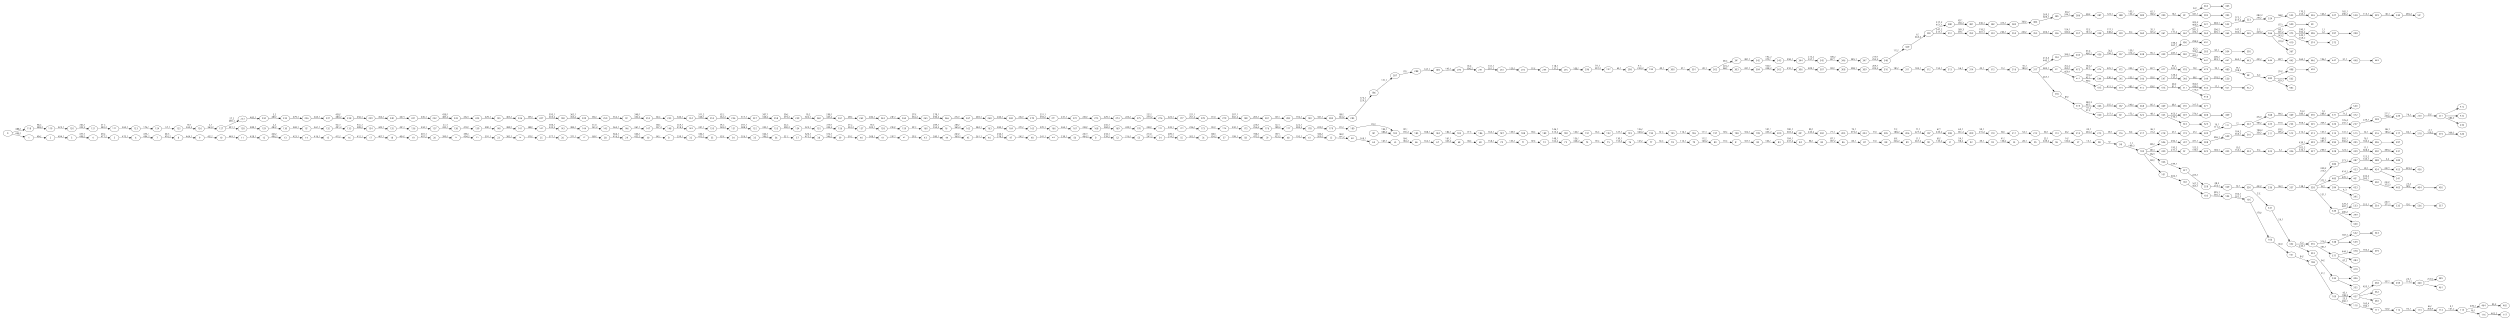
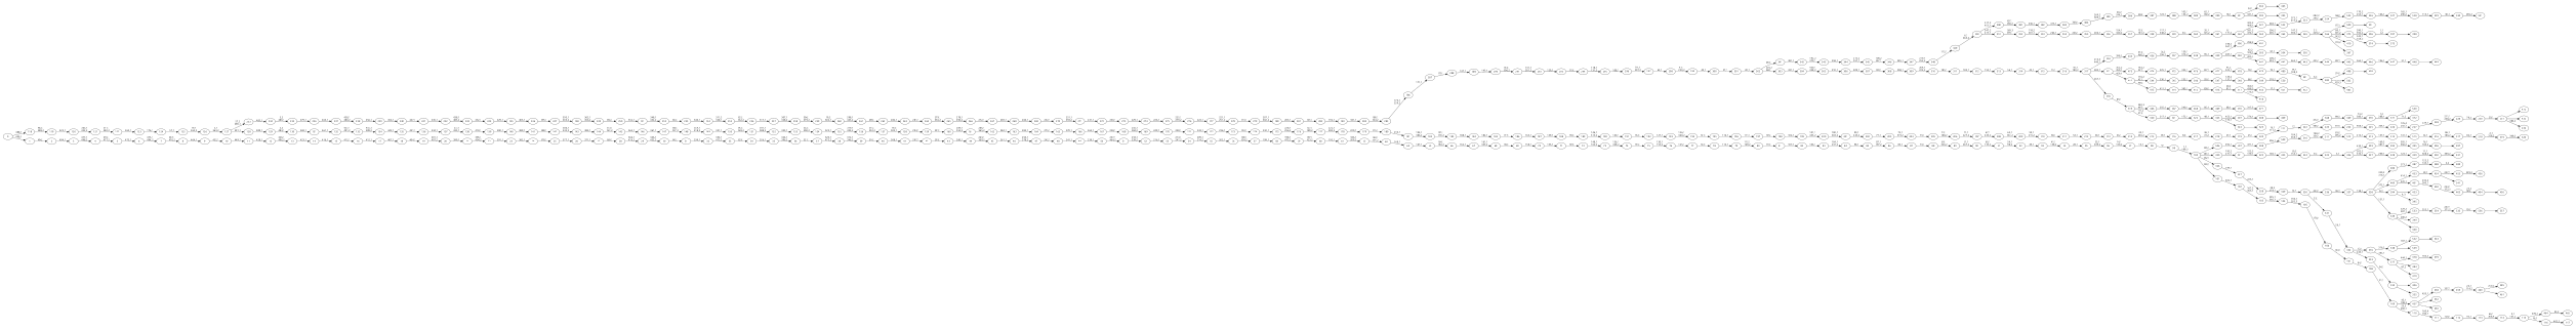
  digraph {
    fontname=Ubuntu
    rankdir=LR
    node [fontname=Ubuntu]
    edge [fontname=Ubuntu]
    549
    550
    548
    547
    546
    545
    544
    542
    543
    538
    539
    536
    537
    535
    534
    533
    530
    531
    529
    528
    527
    526
    525
    524
    523
    522
    521
    519
    520
    518
    517
    516
    515
    514
    513
    512
    511
    510
    509
    508
    507
    506
    504
    505
    503
    500
    501
    498
    499
    496
    497
    495
    494
    493
    490
    491
    488
    489
    487
    486
    482
    502
    483
    481
    480
    479
    478
    477
    476
    475
    474
    473
    470
    471
    469
    468
    467
    466
    464
    465
    462
    463
    460
    485
    461
    459
    458
    457
    532
    492
    455
    456
    454
    541
    453
    451
    452
    450
    448
    449
    447
    446
    445
    444
    443
    442
    441
    440
    439
    438
    437
    436
    435
    434
    430
    431
    429
    428
    427
    426
    425
    424
    423
    422
    421
    420
    417
    418
    416
    415
    414
    413
    412
    411
    408
    409
    407
    404
    405
    403
    402
    401
    400
    397
    398
    396
    394
    433
    395
    392
    393
    391
    390
    389
    388
    387
    386
    385
    384
    383
    382
    381
    380
    378
    379
    377
    484
    419
    376
    374
    375
    373
    371
    540
    372
    370
    369
    368
    366
    410
    367
    365
    364
    363
    362
    361
    360
    359
    358
    357
    356
    355
    354
    353
    352
    351
    350
    349
    348
    347
    346
    345
    344
    343
    342
    341
    339
    399
    340
    338
    337
    336
    334
    406
    335
    333
    332
    331
    330
    329
    328
    327
    326
    324
    325
    323
    322
    321
    320
    319
    318
    317
    316
    315
    314
    313
    312
    311
    310
    309
    308
    307
    306
    305
    304
    303
    302
    301
    300
    299
    298
    297
    296
    295
    294
    293
    292
    291
    290
    289
    288
    287
    286
    285
    284
    283
    282
    281
    280
    279
    278
    277
    276
    275
    274
    273
    272
    271
    270
    269
    268
    267
    266
    265
    264
    263
    262
    261
    260
    259
    258
    257
    256
    255
    254
    253
    252
    251
    250
    249
    248
    247
    246
    245
    244
    243
    242
    241
    240
    239
    238
    237
    236
    235
    234
    233
    231
    472
    432
    232
    230
    229
    228
    227
    226
    225
    224
    223
    222
    221
    220
    219
    218
    217
    216
    215
    214
    213
    212
    211
    210
    209
    208
    207
    206
    205
    204
    203
    202
    201
    200
    199
    198
    197
    196
    195
    194
    193
    192
    191
    190
    189
    188
    187
    186
    185
    184
    183
    182
    181
    180
    179
    178
    177
    176
    175
    174
    173
    172
    171
    170
    169
    168
    167
    166
    165
    164
    163
    162
    161
    160
    159
    158
    157
    156
    155
    154
    153
    152
    151
    150
    149
    148
    147
    146
    145
    144
    143
    142
    141
    140
    139
    138
    137
    136
    135
    134
    133
    132
    131
    130
    129
    128
    127
    126
    125
    124
    123
    122
    121
    120
    119
    118
    116
    117
    115
    114
    113
    112
    111
    110
    109
    108
    107
    106
    105
    104
    103
    102
    101
    100
    99
    98
    97
    96
    95
    94
    93
    92
    91
    90
    89
    88
    87
    86
    85
    84
    83
    82
    81
    80
    79
    78
    77
    76
    75
    74
    73
    72
    71
    70
    69
    68
    67
    66
    65
    64
    63
    62
    61
    60
    59
    58
    57
    56
    55
    54
    53
    52
    51
    50
    49
    48
    47
    46
    45
    44
    43
    42
    41
    40
    39
    38
    37
    36
    35
    34
    33
    32
    31
    30
    29
    28
    27
    26
    25
    24
    23
    22
    21
    20
    19
    18
    17
    16
    15
    14
    13
    12
    11
    10
    9
    8
    7
    6
    5
    4
    3
    2
    1
    0
    549 -> 550 [label="278,2"]
    548 -> 549 [label="88,1"]
    547 -> 548 [label="129,2\n137,1"]
    546 -> 547 [label="203,1"]
    545 -> 546 [label="235,1"]
    544 -> 545 [label="330,1"]
    542 -> 543
    538 -> 542 [label="187,1"]
    538 -> 539
    536 -> 537
    535 -> 536 [label="120,1"]
    534 -> 535 [label="257,1\n371,2"]
    533 -> 534 [label="353,1"]
    530 -> 531 [label="296,2"]
    529 -> 530 [label="30,1"]
    528 -> 529 [label="113,1"]
    527 -> 528 [label="165,1\n290,2"]
    526 -> 527 [label="166,1"]
    525 -> 526 [label="170,2\n253,1"]
    524 -> 525 [label="268,1"]
    523 -> 524 [label="282,2\n296,1"]
    522 -> 523 [label="375,1\n417,2"]
    521 -> 522 [label="448,1"]
    519 -> 520 [label="308,2"]
    518 -> 519 [label="2,1\n318,2"]
    517 -> 518 [label="82,1"]
    516 -> 517 [label="86,1\n186,2"]
    515 -> 516 [label="92,1"]
    514 -> 515 [label="141,1"]
    513 -> 514 [label="157,1"]
    512 -> 513 [label="212,1"]
    511 -> 512 [label="318,1\n495,2"]
    510 -> 511 [label="198,2\n336,1"]
    509 -> 510 [label="104,2\n359,1"]
    508 -> 509 [label="406,1"]
    507 -> 508 [label="471,1"]
    506 -> 507 [label="492,1"]
    504 -> 505
    503 -> 504 [label="97,1"]
    500 -> 501
    498 -> 499
    496 -> 497
    495 -> 496 [label="76,1\n160,2"]
    494 -> 495 [label="305,1\n366,2"]
    493 -> 494 [label="169,2\n387,1"]
    490 -> 491 [label="298,2"]
    488 -> 489 [label="4,2"]
    487 -> 488 [label="125,2\n145,1"]
    486 -> 487 [label="273,1"]
    482 -> 498 [label="274,1"]
    482 -> 502
    482 -> 483 [label="429,3"]
    481 -> 482 [label="32,1"]
    480 -> 481 [label="44,1\n108,3"]
    479 -> 480 [label="70,1"]
    478 -> 479 [label="78,1"]
    477 -> 478 [label="91,2\n322,1"]
    476 -> 477 [label="327,1"]
    475 -> 476 [label="335,1"]
    474 -> 475 [label="425,1"]
    473 -> 474 [label="183,2\n427,1"]
    470 -> 471 [label="317,3"]
    469 -> 470 [label="68,1"]
    468 -> 469 [label="85,1"]
    467 -> 468 [label="240,1"]
    466 -> 467 [label="255,1"]
    464 -> 465 [label="93,2"]
    462 -> 463
    460 -> 485 [label="250,2"]
    460 -> 461
    459 -> 460 [label="24,1\n114,2"]
    458 -> 459 [label="337,1"]
    457 -> 458 [label="420,1"]
    457 -> 532
    457 -> 492
    455 -> 456 [label="329,2"]
    454 -> 455 [label="247,1"]
    454 -> 541
    453 -> 454 [label="99,1"]
    451 -> 452
    450 -> 451 [label="17,1"]
    448 -> 449
    447 -> 448 [label="31,1"]
    446 -> 447 [label="196,1"]
    445 -> 446 [label="364,1"]
    444 -> 445 [label="397,1"]
    443 -> 444 [label="435,1"]
    442 -> 443 [label="465,1"]
    441 -> 442 [label="208,2\n493,1"]
    440 -> 503 [label="42,2\n109,1"]
    440 -> 441 [label="499,1"]
    439 -> 490 [label="348,3\n367,1"]
    439 -> 440 [label="287,1"]
    438 -> 439 [label="95,1"]
    437 -> 438 [label="139,1\n314,2"]
    436 -> 437 [label="56,2\n156,1"]
    435 -> 436 [label="314,1\n460,2"]
    434 -> 435 [label="398,1"]
    430 -> 431 [label="399,2"]
    429 -> 430 [label="11,1\n308,3"]
    428 -> 429 [label="123,1"]
    427 -> 428 [label="299,1"]
    426 -> 493 [label="439,1"]
    426 -> 427 [label="202,2\n374,1"]
    425 -> 426 [label="5,1"]
    424 -> 425 [label="55,1"]
    423 -> 424 [label="60,2\n155,1"]
    422 -> 423 [label="169,1"]
    421 -> 422 [label="122,2\n179,1"]
    420 -> 421 [label="195,2\n271,1"]
    417 -> 450 [label="350,1\n438,3"]
    417 -> 418 [label="176,3"]
    416 -> 417 [label="20,2\n81,1"]
    415 -> 416 [label="338,1"]
    414 -> 415 [label="383,1"]
    413 -> 414 [label="411,1"]
    412 -> 544 [label="176,2\n421,1"]
    412 -> 413 [label="466,1"]
    411 -> 473 [label="352,2\n450,1"]
    411 -> 412 [label="459,1"]
    408 -> 409
    407 -> 408 [label="276,1"]
    404 -> 405
    403 -> 404 [label="23,2\n189,1"]
    402 -> 403 [label="254,1\n372,2"]
    401 -> 402 [label="242,2\n300,1"]
    400 -> 453 [label="414,1"]
    400 -> 401 [label="470,1"]
    397 -> 398
    396 -> 397 [label="0,1\n6,2"]
    394 -> 433
    394 -> 395 [label="4,3"]
    392 -> 393
    391 -> 462 [label="34,1"]
    391 -> 392 [label="331,1"]
    390 -> 391 [label="18,1"]
    389 -> 390 [label="62,1\n260,2"]
    388 -> 389 [label="103,1\n134,2"]
    387 -> 388 [label="124,1"]
    386 -> 387 [label="238,1"]
    385 -> 386 [label="40,2\n244,1"]
    384 -> 385 [label="269,2\n309,1"]
    383 -> 384 [label="368,1"]
    382 -> 383 [label="413,1"]
    381 -> 382 [label="436,1"]
    380 -> 381 [label="437,1\n438,2"]
    378 -> 379 [label="160,3"]
    377 -> 378 [label="444,1"]
    377 -> 484
    377 -> 419 [label="87,2"]
    376 -> 538 [label="316,1"]
    376 -> 377 [label="385,1"]
    374 -> 375
    373 -> 396 [label="390,1\n392,2"]
    373 -> 374 [label="343,1\n358,2"]
    371 -> 540
    371 -> 372 [label="71,2"]
    370 -> 371 [label="7,2\n288,1"]
    369 -> 370 [label="73,2\n380,1"]
    368 -> 369 [label="446,1"]
    366 -> 500 [label="277,1"]
    366 -> 373 [label="80,1\n301,2"]
    366 -> 410 [label="143,2"]
    366 -> 367 [label="119,2"]
    365 -> 366 [label="21,1\n429,2"]
    364 -> 365 [label="147,2\n394,1"]
    363 -> 364 [label="206,2\n405,1"]
    362 -> 521 [label="325,2\n468,1"]
    362 -> 363 [label="281,2\n474,1"]
    361 -> 362 [label="8,1\n171,2"]
    360 -> 361 [label="35,1\n225,2"]
    359 -> 360 [label="65,1"]
    358 -> 359 [label="117,1\n348,2"]
    357 -> 358 [label="133,1\n181,2"]
    356 -> 357 [label="154,1\n340,2"]
    355 -> 356 [label="206,1"]
    354 -> 355 [label="246,1"]
    353 -> 354 [label="264,1"]
    352 -> 353 [label="118,2\n301,1"]
    351 -> 352 [label="269,3\n379,1"]
    350 -> 380 [label="317,2\n451,1"]
    350 -> 351 [label="347,2\n417,1"]
    349 -> 350 [label="6,1\n463,2"]
    348 -> 349 [label="115,1"]
    347 -> 348 [label="219,1\n252,2"]
    346 -> 347 [label="285,1"]
    345 -> 346 [label="108,2\n347,1"]
    344 -> 345 [label="213,2\n357,1"]
    343 -> 344 [label="358,1"]
    342 -> 343 [label="192,2\n370,1"]
    341 -> 342 [label="381,1"]
    339 -> 533 [label="329,3\n487,1"]
    339 -> 399 [label="200,2"]
    339 -> 340
    338 -> 486 [label="320,2\n376,1"]
    338 -> 400 [label="372,1"]
    338 -> 394 [label="52,1"]
    338 -> 339 [label="151,1"]
    337 -> 338 [label="138,1"]
    336 -> 337 [label="142,1"]
    334 -> 406
    334 -> 335
    333 -> 334 [label="94,1"]
    332 -> 376 [label="12,1"]
    332 -> 333 [label="245,1"]
    331 -> 332 [label="26,1"]
    330 -> 336 [label="443,1"]
    330 -> 331 [label="33,1"]
    329 -> 330 [label="22,1"]
    328 -> 329 [label="28,2\n174,1"]
    327 -> 328 [label="223,1"]
    326 -> 327 [label="349,1"]
    324 -> 325
    323 -> 407 [label="453,1"]
    323 -> 324 [label="175,1"]
    322 -> 323 [label="48,1"]
    321 -> 322 [label="172,1"]
    320 -> 321 [label="217,1"]
    319 -> 466 [label="282,3\n497,1"]
    319 -> 320 [label="47,2\n313,1"]
    318 -> 319 [label="89,1"]
    317 -> 434 [label="213,3\n440,1"]
    317 -> 411 [label="483,1"]
    317 -> 318 [label="267,1"]
    316 -> 317 [label="10,1\n180,2"]
    315 -> 316 [label="15,1"]
    314 -> 315 [label="42,1"]
    313 -> 314 [label="56,1"]
    312 -> 313 [label="152,1"]
    311 -> 312 [label="183,1"]
    310 -> 311 [label="185,1"]
    309 -> 310 [label="204,1\n224,2"]
    308 -> 309 [label="208,1"]
    307 -> 308 [label="259,1"]
    306 -> 307 [label="409,1"]
    305 -> 306 [label="410,1"]
    304 -> 305 [label="430,1\n458,2"]
    303 -> 304 [label="431,1"]
    302 -> 341 [label="392,1"]
    302 -> 303 [label="226,2\n460,1"]
    301 -> 302 [label="20,1"]
    300 -> 301 [label="37,1"]
    299 -> 300 [label="40,1"]
    298 -> 299 [label="47,1\n230,2"]
    297 -> 298 [label="64,1"]
    296 -> 297 [label="91,1\n207,2"]
    295 -> 296 [label="108,1"]
    294 -> 295 [label="118,1\n131,2"]
    293 -> 294 [label="119,1"]
    292 -> 293 [label="129,1"]
    291 -> 292 [label="131,1\n201,2"]
    290 -> 291 [label="134,1\n306,2"]
    289 -> 290 [label="143,1"]
    288 -> 289 [label="147,1"]
    287 -> 288 [label="170,1"]
    286 -> 287 [label="171,1"]
    285 -> 286 [label="173,1\n229,2"]
    284 -> 285 [label="180,1\n344,2"]
    283 -> 284 [label="181,1"]
    282 -> 283 [label="192,1"]
    281 -> 282 [label="201,1"]
    280 -> 281 [label="205,1"]
    279 -> 280 [label="207,1\n302,2"]
    278 -> 279 [label="213,1"]
    277 -> 278 [label="221,1\n251,2"]
    276 -> 277 [label="224,1"]
    275 -> 276 [label="225,1\n279,2"]
    274 -> 275 [label="226,1"]
    273 -> 274 [label="229,1"]
    272 -> 273 [label="230,1"]
    271 -> 272 [label="231,1"]
    270 -> 271 [label="251,1\n393,2"]
    269 -> 270 [label="252,1"]
    268 -> 269 [label="260,1"]
    267 -> 268 [label="269,1"]
    266 -> 267 [label="272,1"]
    265 -> 266 [label="278,1\n490,2"]
    264 -> 265 [label="279,1\n356,2"]
    263 -> 264 [label="281,1"]
    262 -> 263 [label="282,1"]
    261 -> 262 [label="290,1"]
    260 -> 261 [label="298,1\n445,2"]
    259 -> 260 [label="19,2\n302,1"]
    258 -> 259 [label="306,1\n479,2"]
    257 -> 258 [label="307,1\n328,2"]
    256 -> 257 [label="317,1"]
    255 -> 256 [label="325,1\n362,2"]
    254 -> 255 [label="311,2\n328,1"]
    253 -> 254 [label="340,1"]
    252 -> 253 [label="344,1"]
    251 -> 252 [label="348,1\n432,2"]
    250 -> 251 [label="352,1"]
    249 -> 250 [label="356,1"]
    248 -> 249 [label="362,1\n456,2"]
    247 -> 248 [label="393,1\n403,2"]
    246 -> 247 [label="395,1"]
    245 -> 246 [label="403,1"]
    244 -> 245 [label="429,1"]
    243 -> 244 [label="432,1"]
    242 -> 243 [label="438,1\n485,2"]
    241 -> 242 [label="445,1"]
    240 -> 241 [label="447,1"]
    239 -> 240 [label="454,1"]
    238 -> 239 [label="456,1"]
    237 -> 238 [label="458,1\n480,2"]
    236 -> 237 [label="463,1"]
    235 -> 236 [label="479,1"]
    234 -> 235 [label="3,2\n480,1"]
    233 -> 234 [label="485,1"]
    231 -> 472
    231 -> 432
    231 -> 232 [label="384,2"]
    230 -> 231 [label="29,1"]
    229 -> 230 [label="79,1"]
    228 -> 229 [label="211,1\n258,2"]
    227 -> 228 [label="234,1"]
    226 -> 227 [label="176,4\n292,1"]
    225 -> 226 [label="304,1"]
    224 -> 225 [label="408,1"]
    223 -> 224 [label="419,1"]
    222 -> 368 [label="472,1"]
    222 -> 223 [label="486,1"]
    221 -> 222 [label="7,1"]
    220 -> 221 [label="16,1\n111,2"]
    219 -> 220 [label="25,1"]
    218 -> 219 [label="27,1"]
    217 -> 218 [label="36,1\n72,2"]
    216 -> 217 [label="38,1"]
    215 -> 216 [label="39,1"]
    214 -> 215 [label="43,1\n265,2"]
    213 -> 214 [label="46,1"]
    212 -> 213 [label="50,1"]
    211 -> 212 [label="53,1"]
    210 -> 211 [label="58,1"]
    209 -> 210 [label="59,1\n215,2"]
    208 -> 209 [label="63,1\n361,2"]
    207 -> 208 [label="67,1\n433,2"]
    206 -> 207 [label="71,1\n227,2"]
    205 -> 206 [label="72,1\n188,2"]
    204 -> 205 [label="73,1"]
    203 -> 204 [label="75,1\n319,2"]
    202 -> 203 [label="77,1"]
    201 -> 202 [label="90,1\n243,2"]
    200 -> 201 [label="100,1\n303,2"]
    199 -> 200 [label="101,1\n455,2"]
    198 -> 199 [label="102,1"]
    197 -> 198 [label="105,1"]
    196 -> 197 [label="111,1"]
    195 -> 196 [label="116,1"]
    194 -> 195 [label="121,1"]
    193 -> 194 [label="126,1\n360,2"]
    192 -> 193 [label="127,1"]
    191 -> 192 [label="132,1"]
    190 -> 191 [label="140,1"]
    189 -> 190 [label="146,1\n315,2"]
    188 -> 189 [label="150,1"]
    187 -> 188 [label="159,1"]
    186 -> 187 [label="163,1"]
    185 -> 186 [label="177,1"]
    184 -> 185 [label="182,1"]
    183 -> 184 [label="188,1"]
    182 -> 183 [label="191,1\n270,2"]
    181 -> 182 [label="194,1\n386,2"]
-   180 -> 182 [label="210,1"]
+   180 -> 181 [label="210,1"]
    179 -> 180 [label="215,1"]
    178 -> 179 [label="220,1"]
    177 -> 178 [label="222,1\n283,2"]
    176 -> 177 [label="227,1\n289,2"]
    175 -> 176 [label="228,1\n256,2"]
    174 -> 175 [label="232,1"]
    173 -> 174 [label="233,1"]
    172 -> 173 [label="236,1"]
    171 -> 172 [label="243,1"]
    170 -> 171 [label="248,1"]
    169 -> 170 [label="249,1"]
    168 -> 169 [label="256,1\n284,2"]
    167 -> 168 [label="258,1"]
    166 -> 167 [label="265,1"]
    165 -> 166 [label="270,1"]
    164 -> 165 [label="275,1"]
    163 -> 164 [label="283,1"]
    162 -> 163 [label="284,1"]
    161 -> 162 [label="286,1\n365,2"]
    160 -> 161 [label="289,1\n354,2"]
    159 -> 160 [label="291,1"]
    158 -> 159 [label="294,1"]
    157 -> 158 [label="19,3\n303,1"]
    156 -> 157 [label="315,1\n332,2"]
    155 -> 156 [label="319,1\n434,2"]
    154 -> 155 [label="323,1"]
    153 -> 154 [label="332,1\n400,2"]
    152 -> 153 [label="333,1"]
    151 -> 152 [label="341,1\n388,2"]
    150 -> 151 [label="342,1\n469,2"]
    149 -> 150 [label="351,1"]
    148 -> 149 [label="354,1\n418,2"]
    147 -> 148 [label="360,1\n457,2"]
    146 -> 147 [label="361,1"]
    145 -> 146 [label="365,1"]
    144 -> 145 [label="373,1\n461,2"]
    143 -> 144 [label="384,1"]
    142 -> 143 [label="386,1\n442,2"]
    141 -> 142 [label="388,1"]
    140 -> 141 [label="389,1"]
    139 -> 140 [label="400,1"]
    138 -> 139 [label="418,1"]
    137 -> 138 [label="57,3\n433,1"]
    136 -> 137 [label="434,1"]
    135 -> 136 [label="441,1"]
    134 -> 135 [label="442,1"]
    133 -> 134 [label="455,1\n489,2"]
    132 -> 133 [label="457,1\n491,2"]
    131 -> 132 [label="461,1"]
    130 -> 131 [label="469,1"]
    129 -> 130 [label="3,3\n484,1"]
    128 -> 129 [label="489,1"]
    127 -> 233 [label="57,2\n490,1"]
    127 -> 128 [label="491,1"]
    126 -> 127 [label="3,1\n363,2"]
    125 -> 126 [label="19,1\n262,2"]
    124 -> 125 [label="57,1"]
    123 -> 124 [label="176,1"]
    122 -> 123 [label="262,1"]
    121 -> 122 [label="311,1\n482,2"]
    120 -> 121 [label="363,1\n422,2"]
    119 -> 120 [label="422,1"]
    118 -> 119 [label="482,1\n488,2"]
    116 -> 117 [label="402,2"]
    115 -> 464 [label="478,1"]
    115 -> 116 [label="96,1"]
    114 -> 115 [label="9,1\n161,2"]
    113 -> 114 [label="66,1\n308,4"]
    112 -> 113 [label="93,1"]
    111 -> 112 [label="128,1"]
    110 -> 111 [label="160,4\n190,1"]
    109 -> 457 [label="45,1\n198,3"]
    109 -> 110 [label="23,3\n266,1"]
    108 -> 109 [label="51,1"]
    107 -> 108 [label="84,1"]
    106 -> 107 [label="144,1"]
    105 -> 106 [label="178,1"]
    104 -> 105 [label="193,1\n202,3"]
    103 -> 104 [label="295,1\n366,3"]
    102 -> 103 [label="167,2\n355,1"]
    101 -> 102 [label="402,1"]
    100 -> 506 [label="495,1"]
    100 -> 420 [label="481,1"]
    100 -> 326 [label="462,1"]
    100 -> 101 [label="420,1"]
    99 -> 100 [label="1,1\n199,2"]
    98 -> 99 [label="4,1"]
    97 -> 98 [label="13,1"]
    96 -> 97 [label="14,1\n130,2"]
    95 -> 96 [label="23,1\n449,2"]
    94 -> 95 [label="28,1"]
    93 -> 94 [label="41,1\n158,2"]
    92 -> 93 [label="49,1"]
    91 -> 92 [label="54,1\n98,2"]
    90 -> 91 [label="60,1\n135,2"]
    89 -> 90 [label="61,1\n467,2"]
    88 -> 89 [label="69,1\n326,2"]
    87 -> 88 [label="74,1"]
    86 -> 87 [label="83,1"]
    85 -> 86 [label="87,1\n297,2"]
    84 -> 85 [label="98,1"]
    83 -> 84 [label="104,1\n237,2"]
    82 -> 83 [label="106,1"]
    81 -> 82 [label="107,1"]
    80 -> 81 [label="110,1"]
    79 -> 80 [label="112,1\n168,2"]
    78 -> 79 [label="114,1"]
    77 -> 78 [label="122,1"]
    76 -> 77 [label="125,1"]
    75 -> 76 [label="130,1\n153,2"]
    74 -> 75 [label="135,1"]
    73 -> 74 [label="136,1\n428,2"]
    72 -> 73 [label="148,1\n162,2"]
    71 -> 72 [label="149,1"]
    70 -> 71 [label="153,1"]
    69 -> 70 [label="158,1"]
    68 -> 69 [label="160,1"]
    67 -> 68 [label="161,1\n345,2"]
    66 -> 67 [label="162,1"]
    65 -> 66 [label="164,1\n184,2"]
    64 -> 65 [label="167,1"]
    63 -> 64 [label="168,1"]
    62 -> 63 [label="184,1\n391,2"]
    61 -> 62 [label="186,1\n209,2"]
    60 -> 61 [label="195,1"]
    59 -> 60 [label="197,1\n423,2"]
    58 -> 59 [label="198,1\n473,2"]
    57 -> 58 [label="199,1"]
    56 -> 57 [label="200,1\n334,2"]
    55 -> 56 [label="202,1"]
    54 -> 55 [label="209,1\n214,2"]
    53 -> 54 [label="214,1\n241,2"]
    52 -> 53 [label="216,1"]
    51 -> 52 [label="218,1\n339,2"]
    50 -> 51 [label="237,1\n464,2"]
    49 -> 50 [label="239,1"]
    48 -> 49 [label="241,1"]
    47 -> 48 [label="242,1"]
    46 -> 47 [label="250,1\n378,2"]
    45 -> 46 [label="261,1"]
    44 -> 45 [label="263,1\n369,2"]
    43 -> 44 [label="280,1"]
    42 -> 43 [label="293,1"]
    41 -> 42 [label="297,1"]
    40 -> 41 [label="308,1"]
    39 -> 40 [label="310,1"]
    38 -> 39 [label="312,1\n346,2"]
    37 -> 38 [label="320,1\n475,2"]
    36 -> 37 [label="321,1"]
    35 -> 36 [label="324,1\n396,2"]
    34 -> 35 [label="326,1"]
    33 -> 34 [label="329,1"]
    32 -> 33 [label="334,1\n415,2"]
    31 -> 32 [label="339,1"]
    30 -> 31 [label="345,1"]
    29 -> 30 [label="346,1\n452,2"]
    28 -> 29 [label="366,1\n416,2"]
    27 -> 28 [label="369,1"]
    26 -> 27 [label="371,1"]
    25 -> 26 [label="377,1"]
    24 -> 25 [label="378,1"]
    23 -> 24 [label="382,1"]
    22 -> 23 [label="391,1"]
    21 -> 22 [label="396,1\n404,2"]
    20 -> 21 [label="399,1"]
    19 -> 20 [label="401,1\n407,2"]
    18 -> 19 [label="404,1"]
    17 -> 18 [label="407,1"]
    16 -> 17 [label="412,1"]
    15 -> 16 [label="415,1"]
    14 -> 15 [label="416,1"]
    13 -> 14 [label="423,1"]
    12 -> 13 [label="426,1\n496,2"]
    11 -> 12 [label="428,1"]
    10 -> 11 [label="449,1"]
    9 -> 10 [label="452,1"]
    8 -> 9 [label="464,1"]
    7 -> 8 [label="467,1\n476,2"]
    6 -> 7 [label="473,1\n494,2"]
    5 -> 6 [label="475,1"]
    4 -> 5 [label="476,1\n477,2"]
    3 -> 4 [label="477,1\n498,2"]
    2 -> 3 [label="494,1"]
    1 -> 2 [label="496,1"]
    0 -> 118 [label="488,1"]
    0 -> 1 [label="498,1"]
  }
